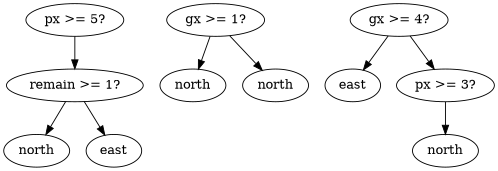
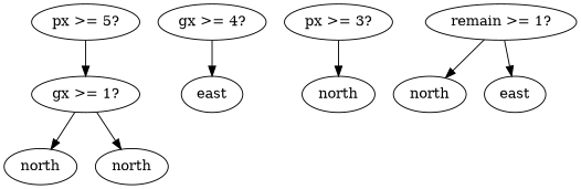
  digraph {
    n1 [label="px >= 5?"]
    n2 [label="gx >= 1?"]
    n3 [label="gx >= 4?"]
    n4 [label=east]
    n5 [label="px >= 3?"]
    n6 [label=north]
    n7 [label=north]
    n8 [label=north]
    n9 [label="remain >= 1?"]
    n10 [label=north]
    n11 [label=east]
-   n1 -> n9
+   n1 -> n2
    n2 -> n6
    n2 -> n7
    n3 -> n4
-   n3 -> n5
    n5 -> n8
    n9 -> n10
    n9 -> n11
  }
